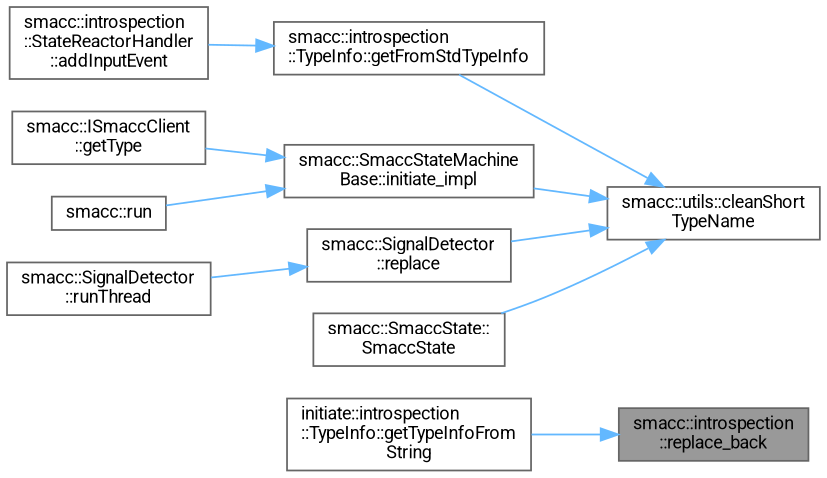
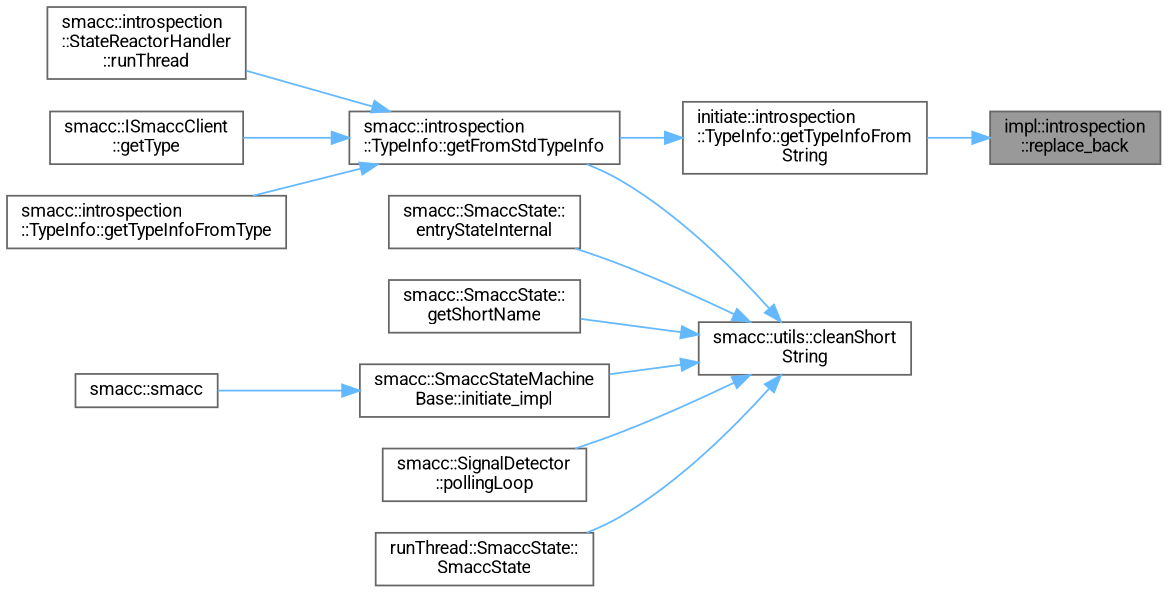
  digraph {
    fontname=Roboto
    rankdir=RL
    node [color=grey40 fillcolor=white fontname=Roboto fontsize=10 shape=box style=filled]
    edge [color=steelblue1 dir=back fontname=Roboto fontsize=10 labelfontname=Helvetica labelfontsize=10 style=solid]
-   n1 [color=gray40 fillcolor=grey60 fontcolor=black height=0.2 label="smacc::introspection\l::replace_back" width=0.4]
+   n1 [color=gray40 fillcolor=grey60 fontcolor=black height=0.2 label="impl::introspection\l::replace_back" width=0.4]
    n2 [height=0.2 label="initiate::introspection\l::TypeInfo::getTypeInfoFrom\lString" width=0.4]
    n3 [height=0.2 label="smacc::introspection\l::TypeInfo::getFromStdTypeInfo" width=0.4]
-   n4 [height=0.2 label="smacc::introspection\l::StateReactorHandler\l::addInputEvent" width=0.4]
+   n4 [height=0.2 label="smacc::introspection\l::StateReactorHandler\l::runThread" width=0.4]
    n5 [height=0.2 label="smacc::ISmaccClient\l::getType" width=0.4]
-   n7 [height=0.2 label="smacc::utils::cleanShort\lTypeName" width=0.4]
+   n6 [height=0.2 label="smacc::introspection\l::TypeInfo::getTypeInfoFromType" width=0.4]
+   n7 [height=0.2 label="smacc::utils::cleanShort\lString" width=0.4]
+   n8 [height=0.2 label="smacc::SmaccState::\lentryStateInternal" width=0.4]
+   n9 [height=0.2 label="smacc::SmaccState::\lgetShortName" width=0.4]
    n10 [height=0.2 label="smacc::SmaccStateMachine\lBase::initiate_impl" width=0.4]
-   n11 [height=0.2 label="smacc::SignalDetector\l::replace" width=0.4]
-   n12 [height=0.2 label="smacc::SmaccState::\lSmaccState" width=0.4]
-   n13 [height=0.2 label="smacc::run" width=0.4]
-   n14 [height=0.2 label="smacc::SignalDetector\l::runThread" width=0.4]
+   n11 [height=0.2 label="smacc::SignalDetector\l::pollingLoop" width=0.4]
+   n12 [height=0.2 label="runThread::SmaccState::\lSmaccState" width=0.4]
+   n13 [height=0.2 label="smacc::smacc" width=0.4]
    n1 -> n2
+   n2 -> n3
    n3 -> n4
-   n10 -> n5
+   n3 -> n5
+   n3 -> n6
    n7 -> n3
+   n7 -> n8
+   n7 -> n9
    n7 -> n10
    n7 -> n11
    n7 -> n12
    n10 -> n13
-   n11 -> n14
  }
